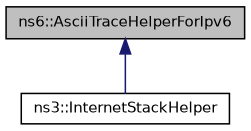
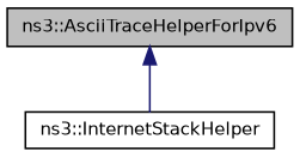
  digraph {
    node [color=black fontname=Helvetica fontsize=10 shape=record style=filled]
-   n1 [fillcolor=grey75 fontcolor=black height=0.2 label="ns6::AsciiTraceHelperForIpv6" width=0.4]
+   n1 [fillcolor=grey75 fontcolor=black height=0.2 label="ns3::AsciiTraceHelperForIpv6" width=0.4]
    n2 [fillcolor=white height=0.2 label="ns3::InternetStackHelper" width=0.4]
    n1 -> n2 [color=midnightblue dir=back fontname=Helvetica fontsize=10 labelfontname=Helvetica labelfontsize=10 style=solid]
  }
